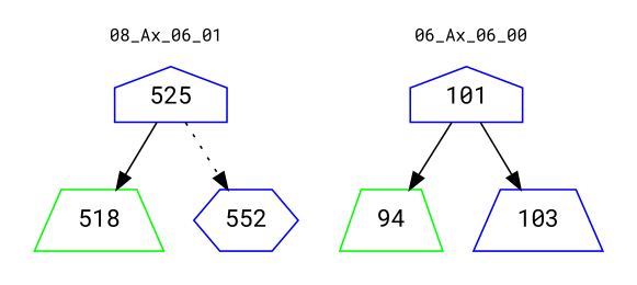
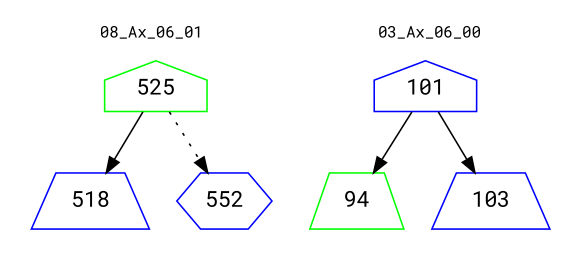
  digraph {
    fontname="Roboto Mono"
    node [color=blue fontname="Roboto Mono" shape=trapezium]
    edge [color=black fontname="Roboto Mono" style=solid]
-   n1 [label=525 shape=house]
-   n2 [color=green label=518]
+   n1 [color=green label=525 shape=house]
+   n2 [label=518]
    n3 [label=552 shape=hexagon]
    n4 [label=101 shape=house]
    n5 [color=green label=94]
    n6 [label=103]
    subgraph cluster_1 {
      color=white
      fontsize=10
      label="08_Ax_06_01"
      n1
      n2
      n3
    }
    subgraph cluster_2 {
      color=white
      fontsize=10
-     label="06_Ax_06_00"
+     label="03_Ax_06_00"
      n4
      n5
      n6
    }
    n1 -> n2
    n1 -> n3 [style=dotted]
    n4 -> n5
    n4 -> n6
  }
